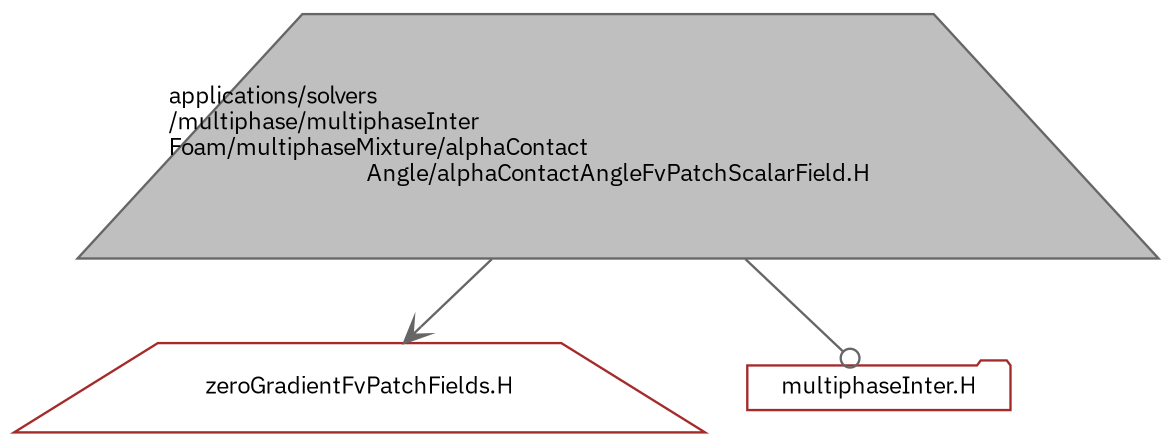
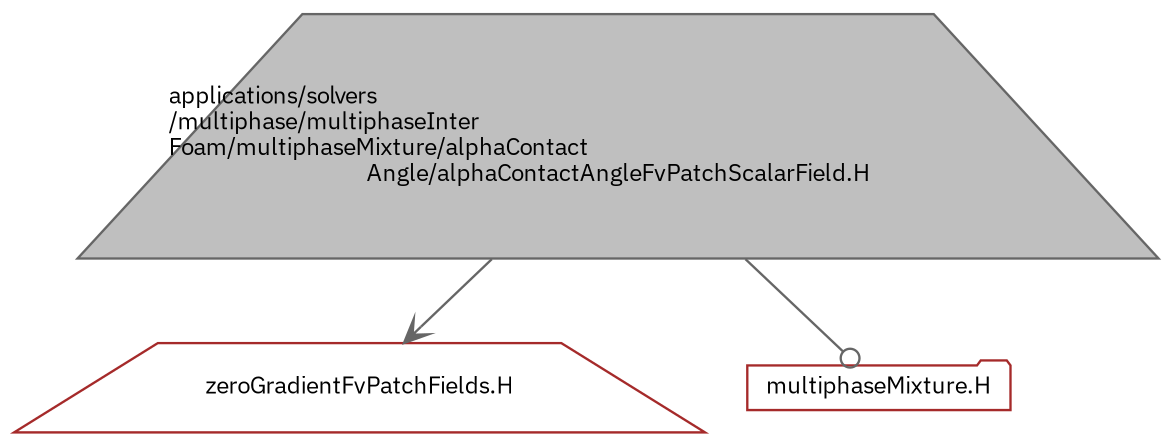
  digraph {
    fontname="IBM Plex Sans"
    node [color=brown fontname="IBM Plex Sans" fontsize=10 shape=trapezium]
    edge [color=gray40 fontname="IBM Plex Sans" fontsize=10 labelfontname=FreeSans labelfontsize=10 style=solid]
    n1 [color=gray40 fillcolor=grey75 fontcolor=black height=0.2 label="applications/solvers\l/multiphase/multiphaseInter\lFoam/multiphaseMixture/alphaContact\lAngle/alphaContactAngleFvPatchScalarField.H" style=filled width=0.4]
    n2 [height=0.2 label="zeroGradientFvPatchFields.H" width=0.4]
-   n3 [height=0.2 label="multiphaseInter.H" shape=folder width=0.4]
+   n3 [height=0.2 label="multiphaseMixture.H" shape=folder width=0.4]
    n1 -> n2 [arrowhead=vee]
    n1 -> n3 [arrowhead=odot]
  }
